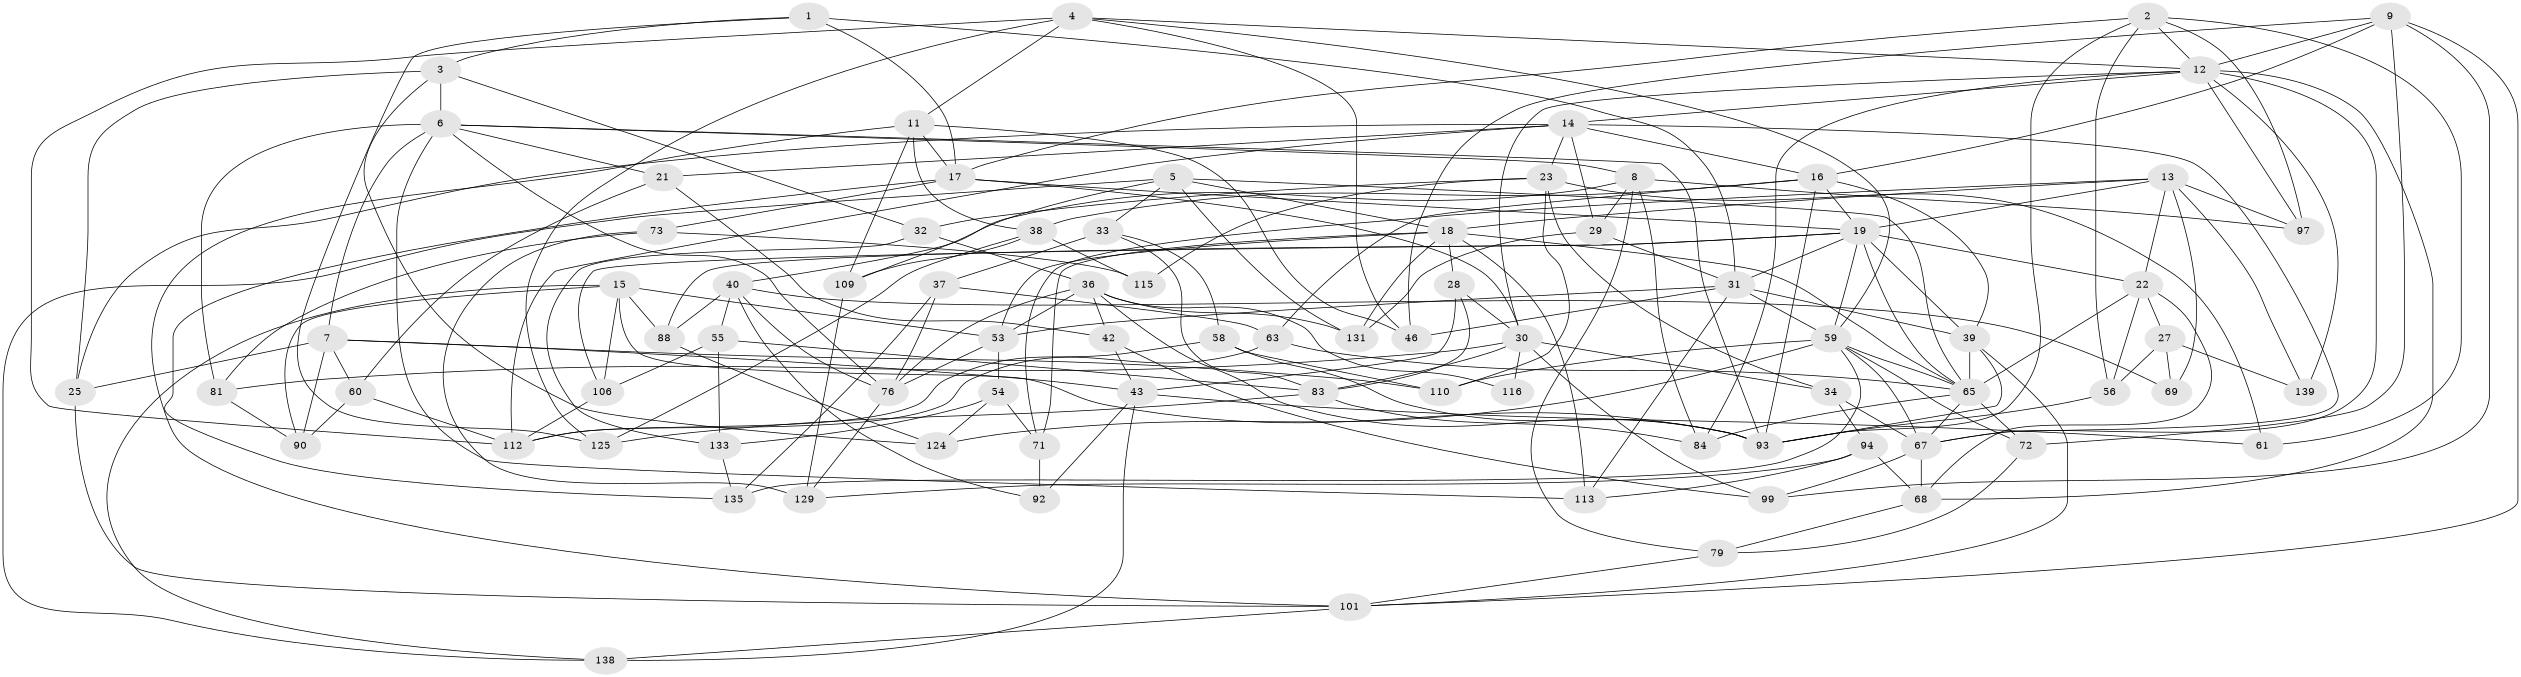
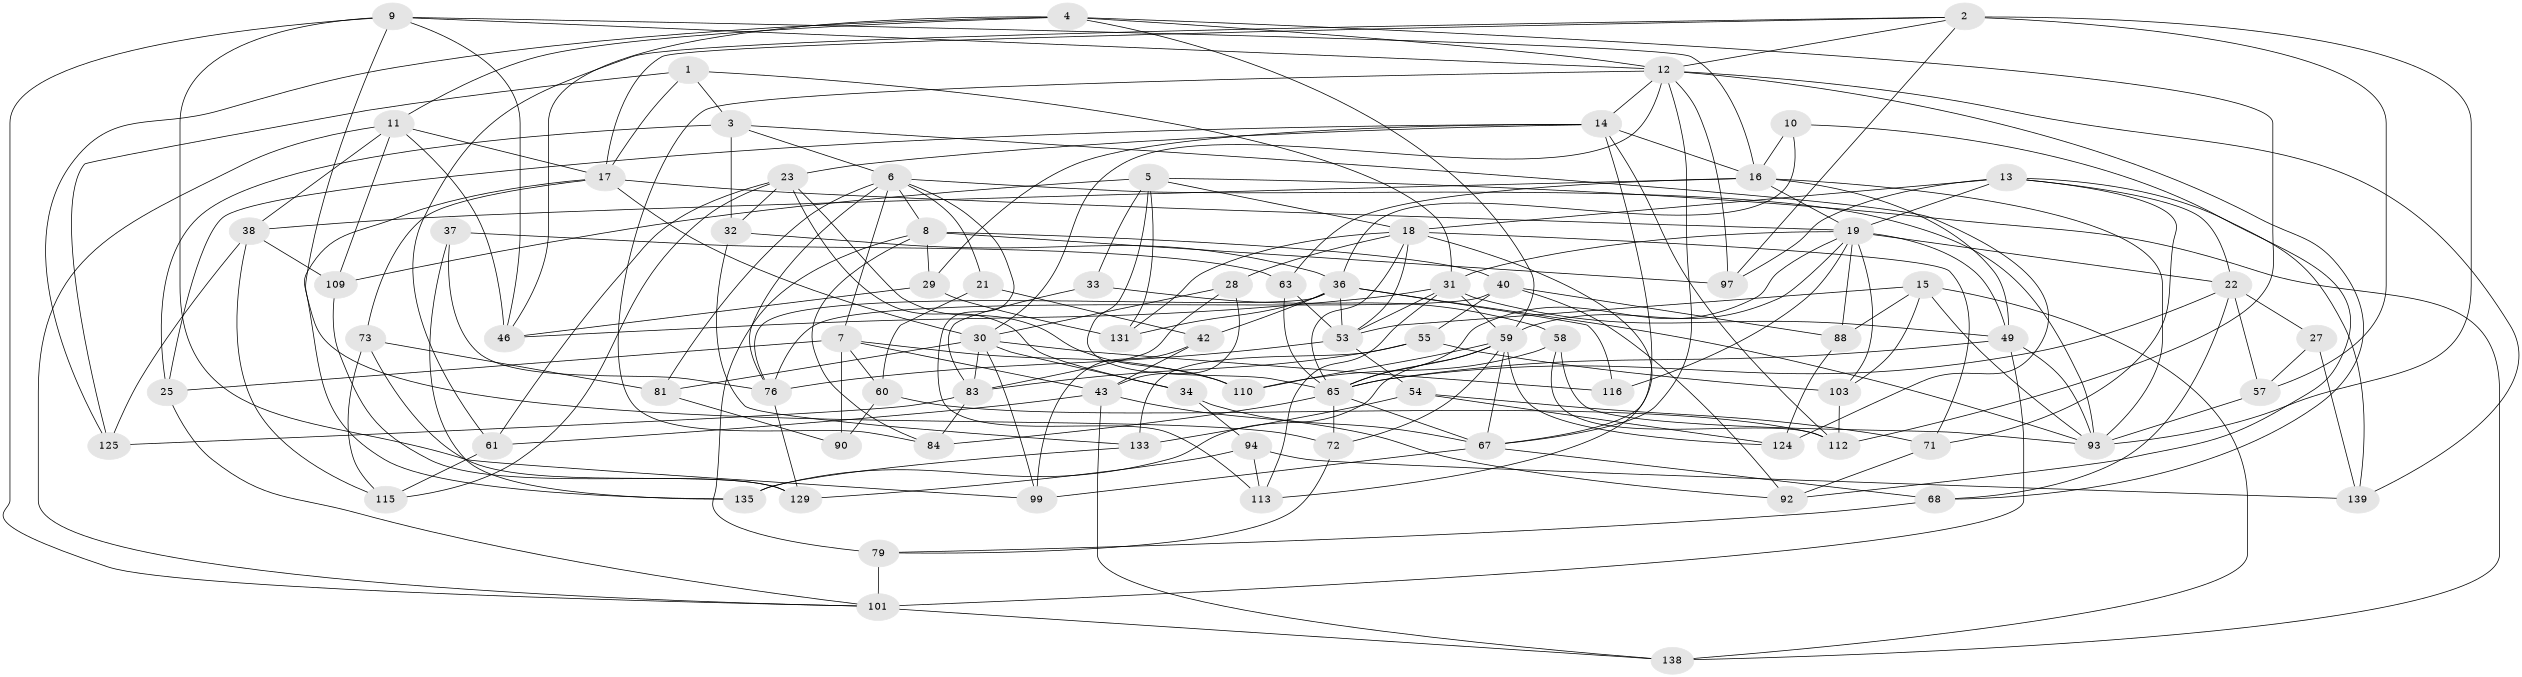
  graph {
    node [color=gray90 style=filled]
    3 [super="+102"]
    6 [super="+78"]
    25
    32
    124
    1
    17 [super="+47"]
    31 [super="+48+111"]
    125
    30 [super="+41"]
    19 [super="+51+106+128+26"]
    73
    135
    46
    59 [super="+85+108"]
    113
    53 [super="+89"]
-   49 [super="+100" label=39]
+   49 [super="+100"]
    2 [super="+95"]
    12 [super="+24+39+96"]
-   57 [label=56]
+   57
    61
    93 [super="+119+117"]
    97
    84
    14 [super="+45+74"]
    67 [super="+132+91"]
    68
    139
    115
    7 [super="+35"]
    8 [super="+70"]
    21
    76 [super="+80"]
    81
    101 [super="+137"]
    36 [super="+64+104"]
    133
    4 [super="+121"]
    11 [super="+52"]
    112 [super="+122"]
    109
    38 [super="+44"]
    65 [super="+136+123+127"]
    110
    72
    5 [super="+98"]
    18 [super="+105+114"]
    33
    131
    138
    71
    28
    83 [super="+118"]
    37
    58
    129
    43 [super="+120"]
    60
    90
    29
    40 [super="+62"]
    79
    42
    92
-   69
    88
    55
    9 [super="+20"]
    16 [super="+75+50+126"]
    99
    63
+   10
    116
    23 [super="+107"]
    34
    13 [super="+66"]
    22 [super="+134"]
-   103 [label=106]
+   103
    27
    15 [super="+56"]
    54
    94
    3 -- 6
    3 -- 25
    3 -- 32
    3 -- 124
    6 -- 113
    6 -- 93
    6 -- 7
    6 -- 8
    6 -- 21
    6 -- 76
    6 -- 81
    25 -- 101
    32 -- 36
    32 -- 133
    1 -- 3
    1 -- 17
    1 -- 31
    1 -- 125
    17 -- 30
    17 -- 19 [weight=2]
    17 -- 73
    17 -- 135
    31 -- 46
    31 -- 59
    31 -- 113
    31 -- 53
    31 -- 49
    30 -- 81
    30 -- 83
    30 -- 99
    30 -- 116
    30 -- 34
    19 -- 31
    19 -- 59
    19 -- 49
    19 -- 65
    19 -- 88
+   19 -- 116
    19 -- 22
    19 -- 103
    73 -- 115
    73 -- 81
    73 -- 129
    59 -- 124
    59 -- 135
    59 -- 67 [weight=2]
    59 -- 65
    59 -- 110
    59 -- 72
    53 -- 76
    53 -- 54
    49 -- 93
    49 -- 101
    49 -- 65
    2 -- 17
    2 -- 12
    2 -- 57
    2 -- 61
    2 -- 93
    2 -- 97
    12 -- 30
    12 -- 97
    12 -- 84
    12 -- 14
    12 -- 67
    12 -- 68
    12 -- 139
    57 -- 93
+   61 -- 115
    14 -- 25
    14 -- 67
-   14 -- 21
    14 -- 112
    14 -- 29
    14 -- 16
    14 -- 23
    67 -- 68
    67 -- 99
    68 -- 79
    7 -- 25
    7 -- 110
    7 -- 43
    7 -- 60
    7 -- 90
    8 -- 97
    8 -- 84
    8 -- 29
    8 -- 40
    8 -- 79
    21 -- 60
    21 -- 42
    76 -- 129
    81 -- 90
    101 -- 138
    36 -- 53
    36 -- 93
    36 -- 76
    36 -- 131
    36 -- 42
    36 -- 116
    133 -- 135
    4 -- 125
    4 -- 46
    4 -- 59
    4 -- 12
    4 -- 11
    4 -- 112
    11 -- 17
    11 -- 46
    11 -- 101
    11 -- 109
    11 -- 38
    109 -- 129
    38 -- 125
    38 -- 115
    38 -- 109
    65 -- 84
    65 -- 67
    65 -- 72
    72 -- 79
    5 -- 109
    5 -- 65
    5 -- 18
    5 -- 33
    5 -- 131
    5 -- 138
    18 -- 113
    18 -- 53
    18 -- 65
    18 -- 131
    18 -- 71
    18 -- 28
    33 -- 83
-   33 -- 37
    33 -- 58
    71 -- 92
    28 -- 30
    28 -- 83
    28 -- 43
    83 -- 125
    83 -- 84
    37 -- 135
    37 -- 76
    37 -- 63
    58 -- 93
    58 -- 112
    58 -- 110
    43 -- 61
    43 -- 138
    43 -- 92
    60 -- 112
    60 -- 90
-   29 -- 31
+   29 -- 46
    29 -- 131
    40 -- 76
    40 -- 92
-   40 -- 69
    40 -- 88
    40 -- 55
    79 -- 101
    42 -- 43
    42 -- 99
    88 -- 124
    55 -- 133
    55 -- 83
    55 -- 103
    9 -- 46
    9 -- 12
    9 -- 101
    9 -- 72
    9 -- 16
    9 -- 99
    16 -- 19
    16 -- 49
    16 -- 93
    16 -- 38 [weight=2]
    16 -- 63
-   63 -- 112
+   63 -- 53
    63 -- 65
+   10 -- 36
+   10 -- 92
+   10 -- 16 [weight=2]
    23 -- 32
    23 -- 61
    23 -- 115
    23 -- 110
    23 -- 34
    34 -- 67
    34 -- 94
    13 -- 19
    13 -- 97
    13 -- 139
    13 -- 18
    13 -- 71
-   13 -- 69 [weight=2]
    13 -- 22
    22 -- 57
    22 -- 68
    22 -- 65
    22 -- 27
    103 -- 112
    27 -- 57
    27 -- 139
-   27 -- 69
    15 -- 53
    15 -- 93
    15 -- 138
-   15 -- 90
    15 -- 88
    15 -- 103
    54 -- 124
    54 -- 133
    54 -- 71
    94 -- 113
-   94 -- 68
+   94 -- 139
    94 -- 129
  }
